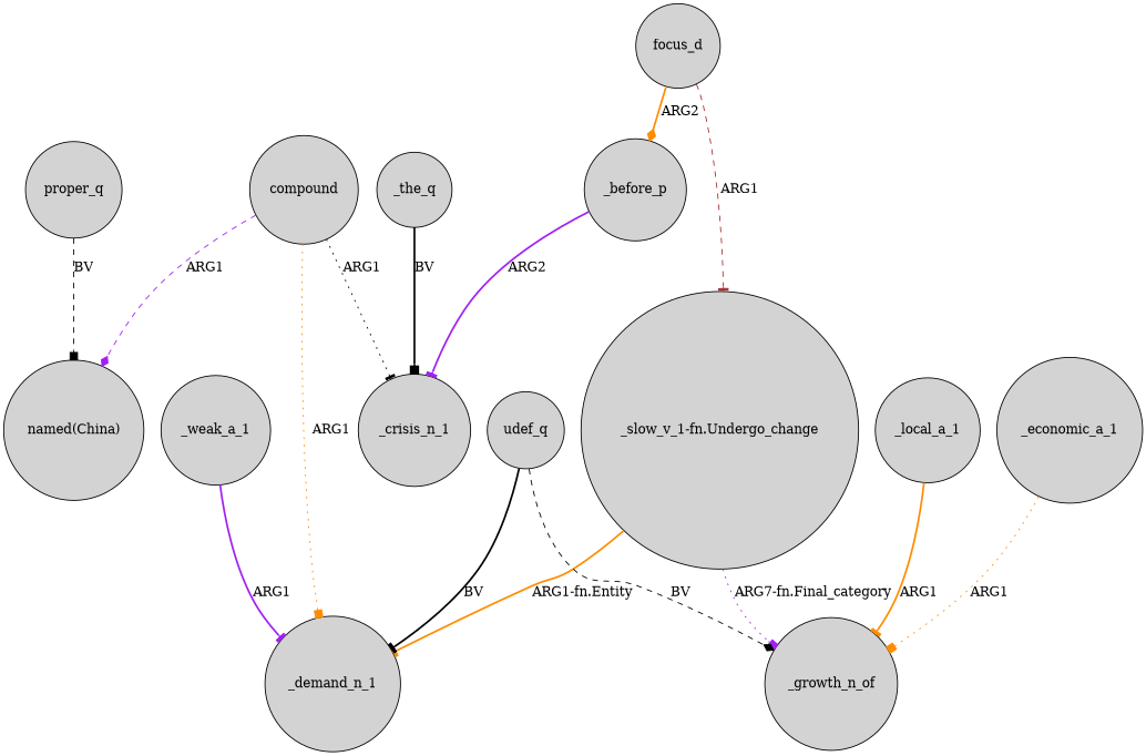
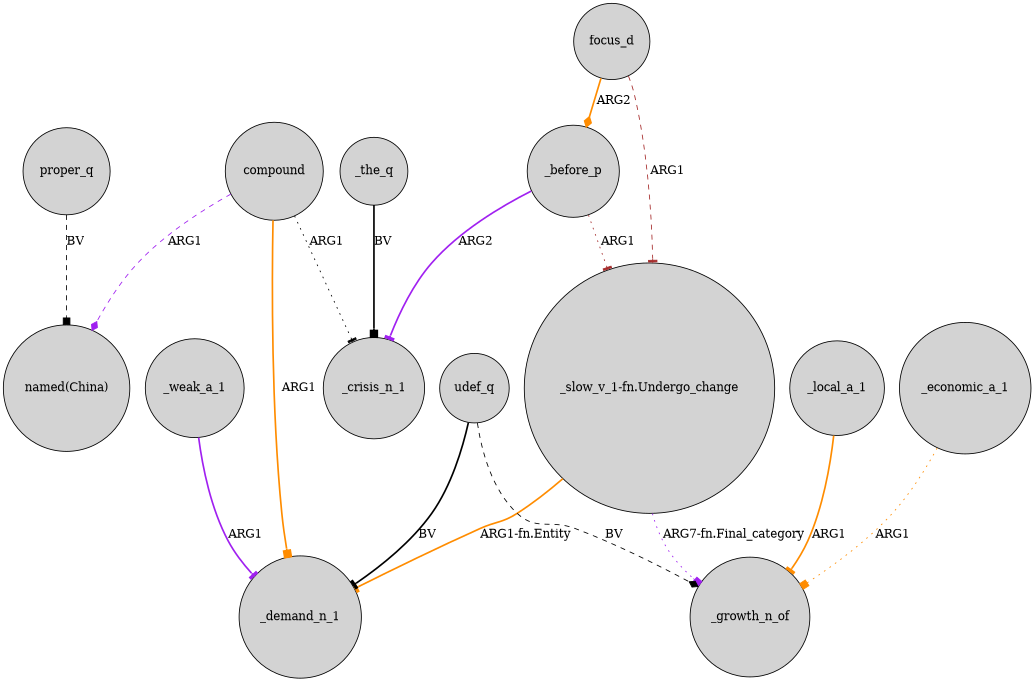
  digraph {
    node [shape=circle style=filled]
    edge [arrowhead=tee color=darkorange style=bold]
    "_slow_v_1-fn.Undergo_change"
    _growth_n_of
    _demand_n_1
    compound
    "named(China)"
    _crisis_n_1
    focus_d
    _before_p
    _weak_a_1
    udef_q
    _local_a_1
    proper_q
    _the_q
    _economic_a_1
    "_slow_v_1-fn.Undergo_change" -> _growth_n_of [arrowhead=box color=purple label="ARG7-fn.Final_category" style=dotted]
    "_slow_v_1-fn.Undergo_change" -> _demand_n_1 [label="ARG1-fn.Entity"]
-   compound -> _demand_n_1 [arrowhead=box label=ARG1 style=dotted]
+   compound -> _demand_n_1 [arrowhead=box label=ARG1]
    compound -> "named(China)" [arrowhead=diamond color=purple label=ARG1 style=dashed]
    compound -> _crisis_n_1 [color=black label=ARG1 style=dotted]
    focus_d -> "_slow_v_1-fn.Undergo_change" [color=brown label=ARG1 style=dashed]
    focus_d -> _before_p [arrowhead=diamond label=ARG2]
+   _before_p -> "_slow_v_1-fn.Undergo_change" [color=brown label=ARG1 style=dotted]
    _before_p -> _crisis_n_1 [color=purple label=ARG2]
    _weak_a_1 -> _demand_n_1 [color=purple label=ARG1]
    udef_q -> _growth_n_of [arrowhead=diamond color=black label=BV style=dashed]
    udef_q -> _demand_n_1 [color=black label=BV]
    _local_a_1 -> _growth_n_of [label=ARG1]
    proper_q -> "named(China)" [arrowhead=box color=black label=BV style=dashed]
    _the_q -> _crisis_n_1 [arrowhead=box color=black label=BV]
    _economic_a_1 -> _growth_n_of [arrowhead=box label=ARG1 style=dotted]
  }
